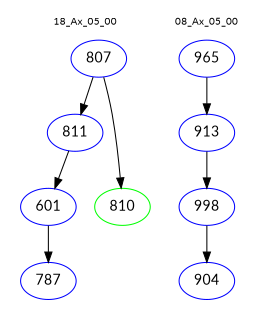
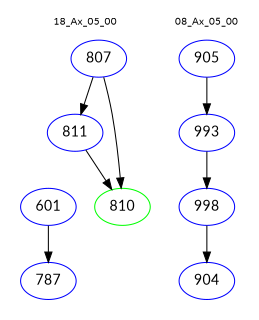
  digraph {
    fontname=Lato
    node [color=blue fontname=Lato]
    edge [color=black fontname=Lato]
    n1 [label=807]
    n2 [label=811]
    n3 [color=green label=810]
    n4 [label=601]
    n5 [label=787]
-   n6 [label=965]
-   n7 [label=913]
+   n6 [label=905]
+   n7 [label=993]
    n8 [label=998]
    n9 [label=904]
    subgraph cluster_1 {
      color=white
      fontsize=10
      label="18_Ax_05_00"
      n1
      n2
      n3
      n4
      n5
    }
    subgraph cluster_2 {
      color=white
      fontsize=10
      label="08_Ax_05_00"
      n6
      n7
      n8
      n9
    }
    n1 -> n2
    n1 -> n3
-   n2 -> n4
+   n2 -> n3
    n4 -> n5
    n6 -> n7
    n7 -> n8
    n8 -> n9
  }
